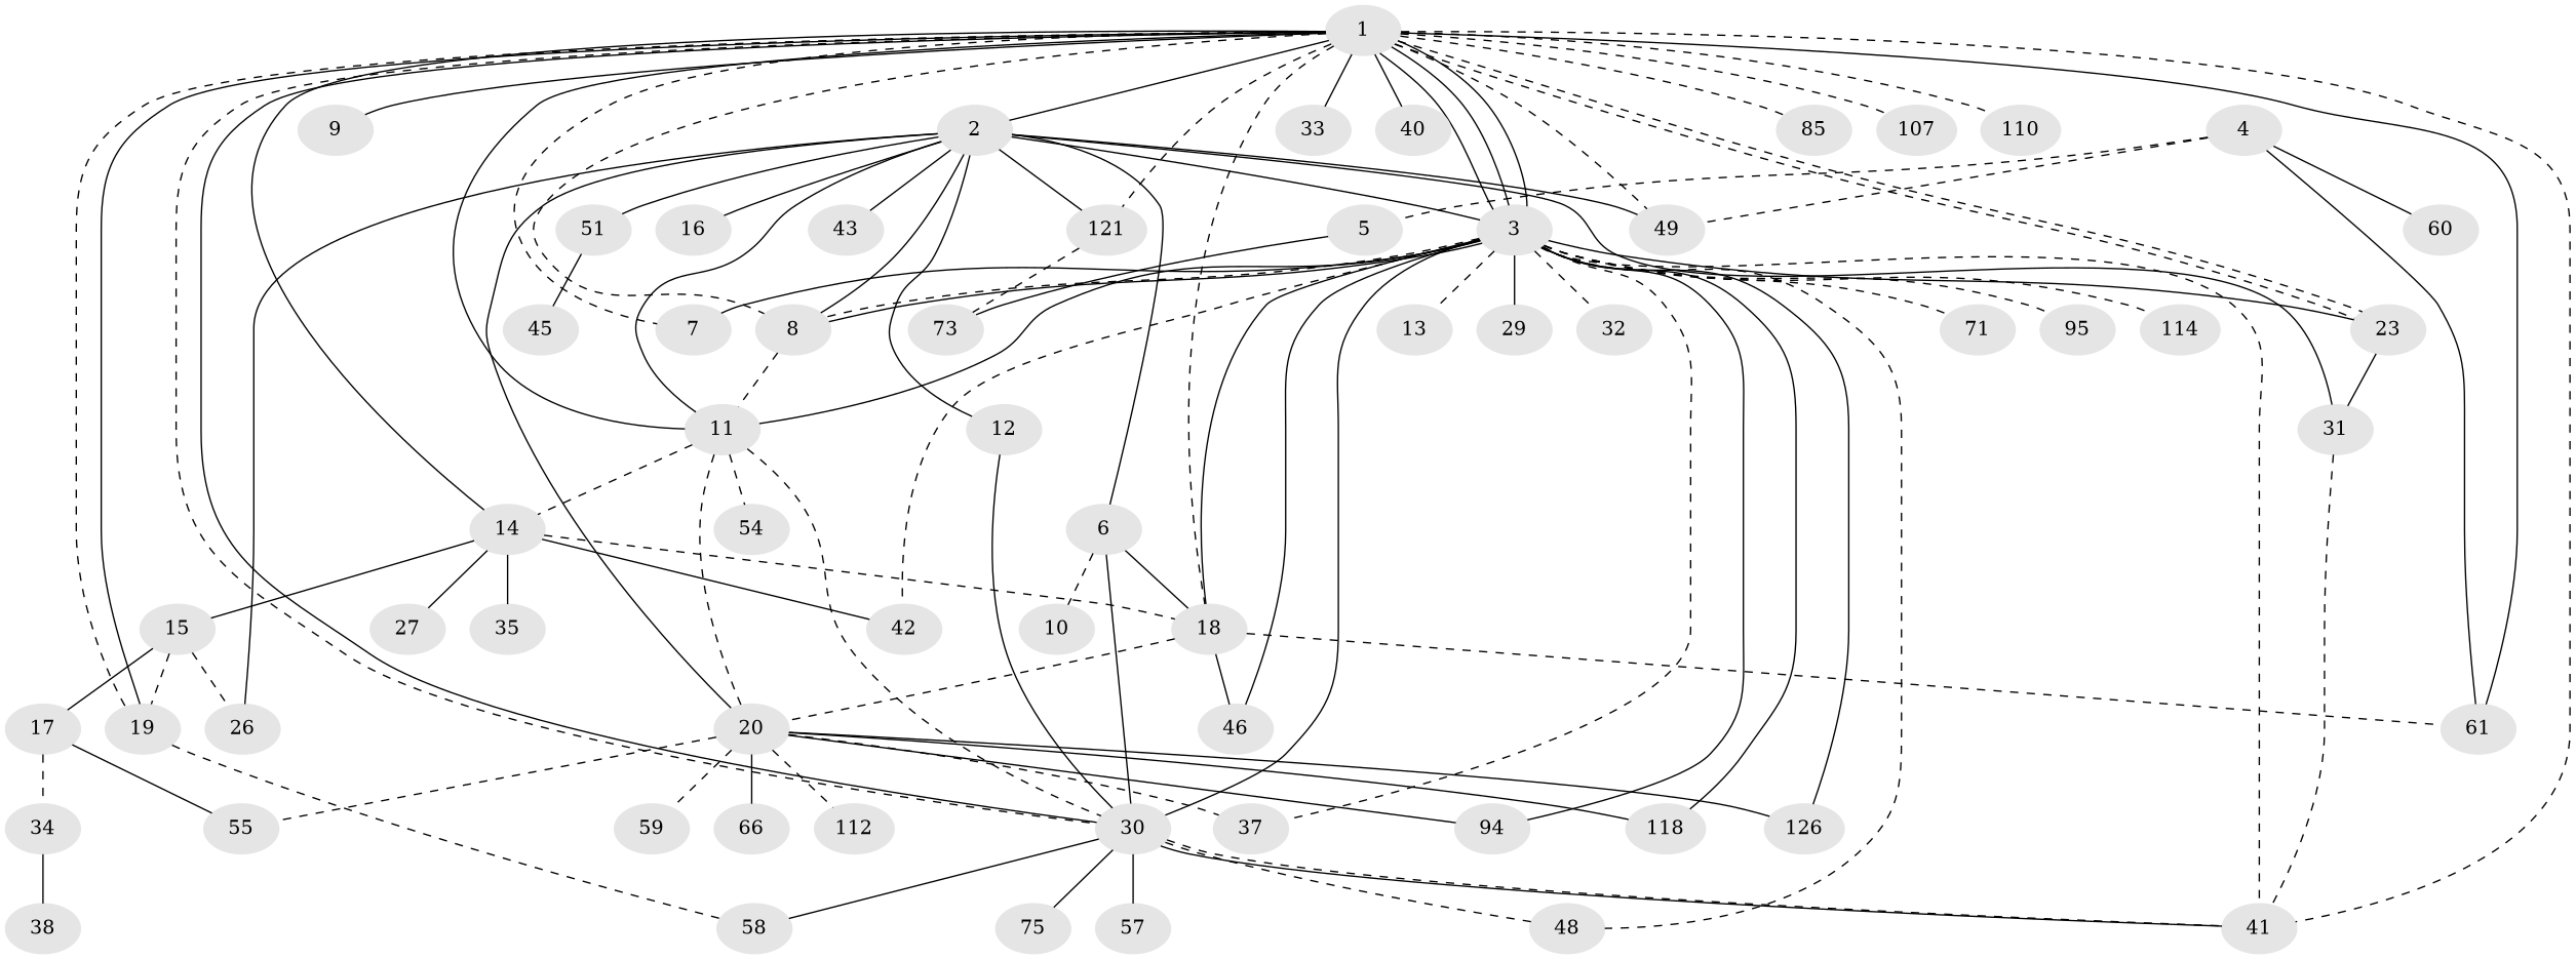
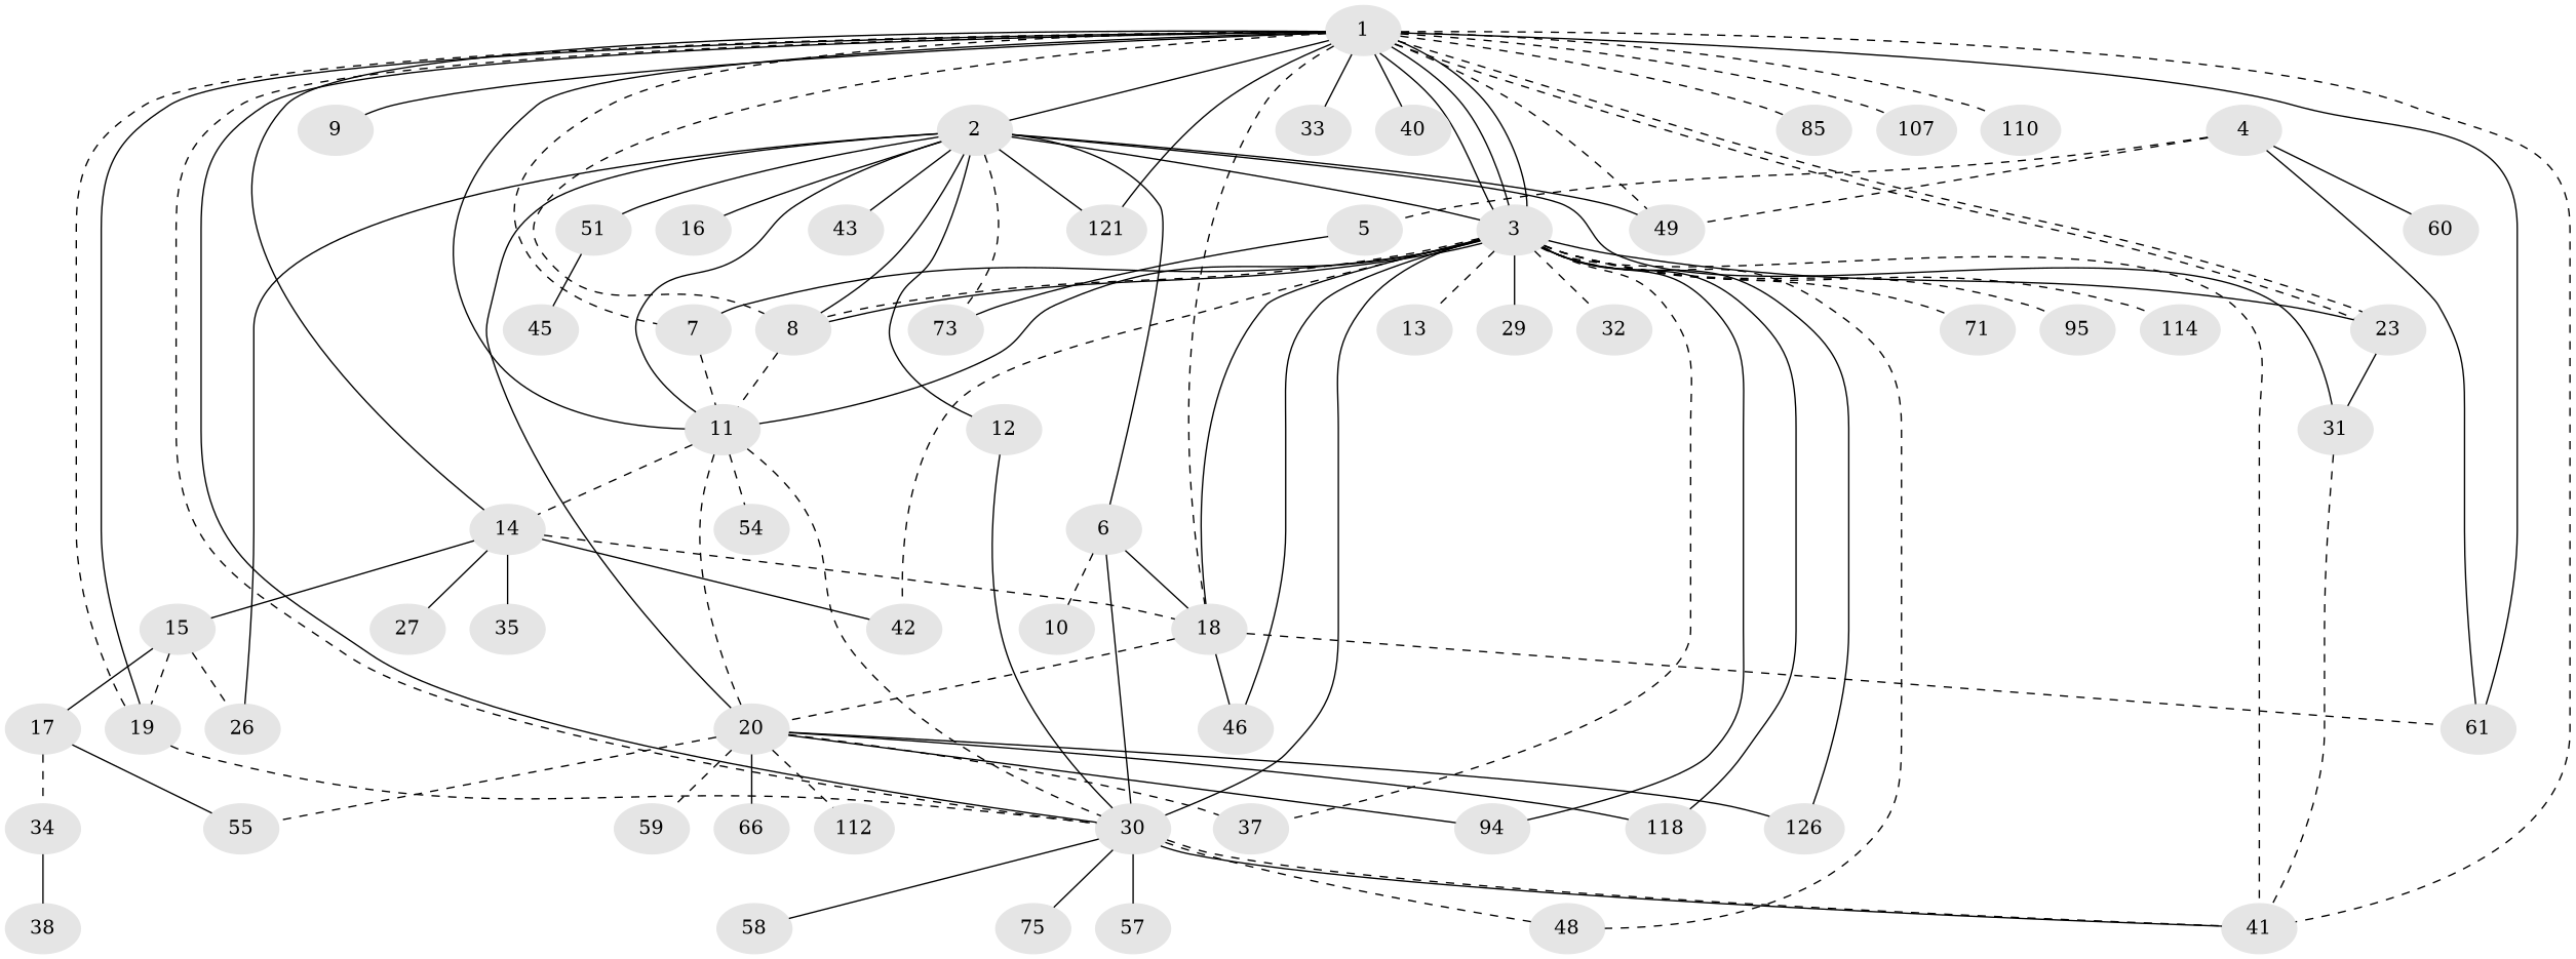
  graph {
    node [color=gray90 style=filled]
    edge [style=solid]
    1
    2
    3
    7
    8 [super="+83+72"]
    9
    11 [super="+22+92+51+36"]
    14
    18 [super="+87+89+50"]
    19 [super="+78+80+62+24"]
    23 [super="+63"]
    30 [super="+84+88+39"]
    33
    40
    41
    49 [super="+99"]
    61 [super="+65"]
    85
    107
    110
    121
    6
    12 [super="+96"]
    16 [super="+124"]
    20 [super="+56+28+82"]
    n26 [label=51]
    26 [super="+53"]
    31 [super="+94"]
    43
    73
    13 [super="+117+100"]
    29
    32 [super="+64"]
    37
    42 [super="+119"]
    n36 [label=94]
    46 [super="+122+76"]
    48 [super="+123"]
    71
    95
    114
    118
    126
    54
    15
    27
    35
    57 [super="+111"]
    58
    n50 [label=75]
    10
    55
    59
    66 [super="+106"]
    112 [super="+116"]
    45
    4
    5
    60
    17 [super="+79+25+68"]
    34
    38
    1 -- 2
    1 -- 3
    1 -- 3
    1 -- 3
    1 -- 7 [style=dashed]
    1 -- 8 [style=dashed]
    1 -- 9
    1 -- 11
    1 -- 14
    1 -- 18 [style=dashed]
    1 -- 19 [style=dashed]
    1 -- 19
    1 -- 23 [style=dashed]
    1 -- 23 [style=dashed]
    1 -- 30 [style=dashed]
    1 -- 30
    1 -- 33
    1 -- 40
    1 -- 41 [style=dashed]
    1 -- 49 [style=dashed]
    1 -- 61 [weight=2]
    1 -- 85 [style=dashed]
    1 -- 107 [style=dashed]
    1 -- 110 [style=dashed]
-   1 -- 121 [style=dashed]
+   1 -- 121
    2 -- 3
    2 -- 8
    2 -- 11
    2 -- 49
    2 -- 121
    2 -- 6
    2 -- 12
    2 -- 16
    2 -- 20
    2 -- n26
    2 -- 26
    2 -- 31
    2 -- 43
-   121 -- 73 [style=dashed]
+   2 -- 73 [style=dashed]
    3 -- 7
    3 -- 8 [style=dashed]
    3 -- 8
    3 -- 11 [weight=2]
    3 -- 18
    3 -- 23
    3 -- 30 [weight=3]
    3 -- 41 [style=dashed]
    3 -- 13 [style=dashed]
    3 -- 29
    3 -- 32 [style=dashed weight=3]
    3 -- 37 [style=dashed]
    3 -- 42 [style=dashed]
    3 -- n36
    3 -- 46
    3 -- 48 [style=dashed]
    3 -- 71 [style=dashed]
    3 -- 95 [style=dashed]
    3 -- 114 [style=dashed]
    3 -- 118
    3 -- 126
+   7 -- 11 [style=dashed]
    8 -- 11 [style=dashed]
    11 -- 14 [style=dashed]
    11 -- 30 [style=dashed weight=2]
    11 -- 20 [style=dashed weight=2]
    11 -- 54 [style=dashed]
    14 -- 18 [style=dashed]
    14 -- 42
    14 -- 15
    14 -- 27
    14 -- 35
    18 -- 61 [style=dashed]
    18 -- 20 [style=dashed]
    18 -- 46
-   19 -- 58 [style=dashed]
+   19 -- 30 [style=dashed]
    23 -- 31
    30 -- 41
    30 -- 41 [style=dashed]
    30 -- 48 [style=dashed]
    30 -- 57 [weight=2]
    30 -- 58
    30 -- n50
    6 -- 18
    6 -- 30 [weight=2]
    6 -- 10 [style=dashed]
    12 -- 30
    20 -- 37 [style=dashed]
    20 -- n36
    20 -- 118
    20 -- 126
    20 -- 55 [style=dashed]
    20 -- 59 [style=dashed]
    20 -- 66
    20 -- 112 [style=dashed]
    n26 -- 45
    31 -- 41 [style=dashed]
    15 -- 19 [style=dashed]
    15 -- 26 [style=dashed]
    15 -- 17
    4 -- 49 [style=dashed]
    4 -- 61
    4 -- 5 [style=dashed]
    4 -- 60
    5 -- 73
    17 -- 55
    17 -- 34 [style=dashed]
    34 -- 38
  }
